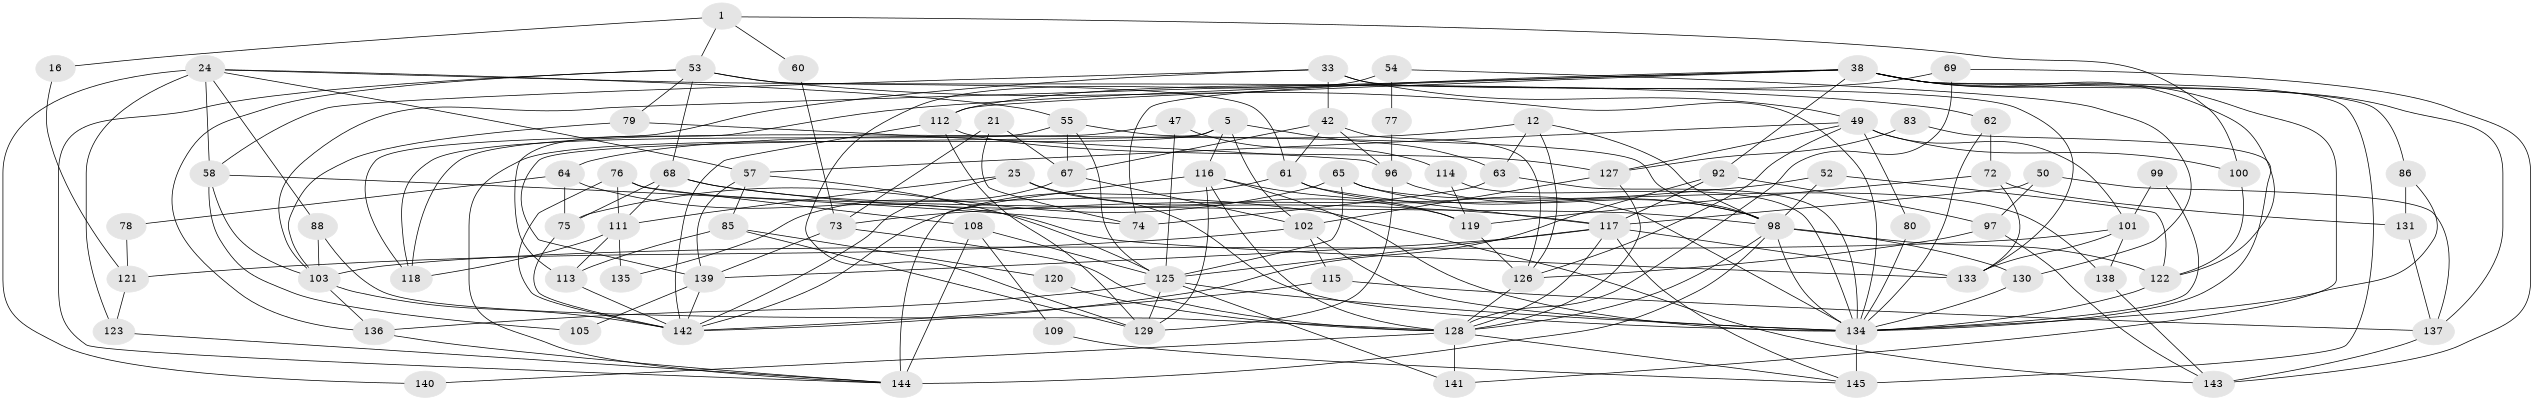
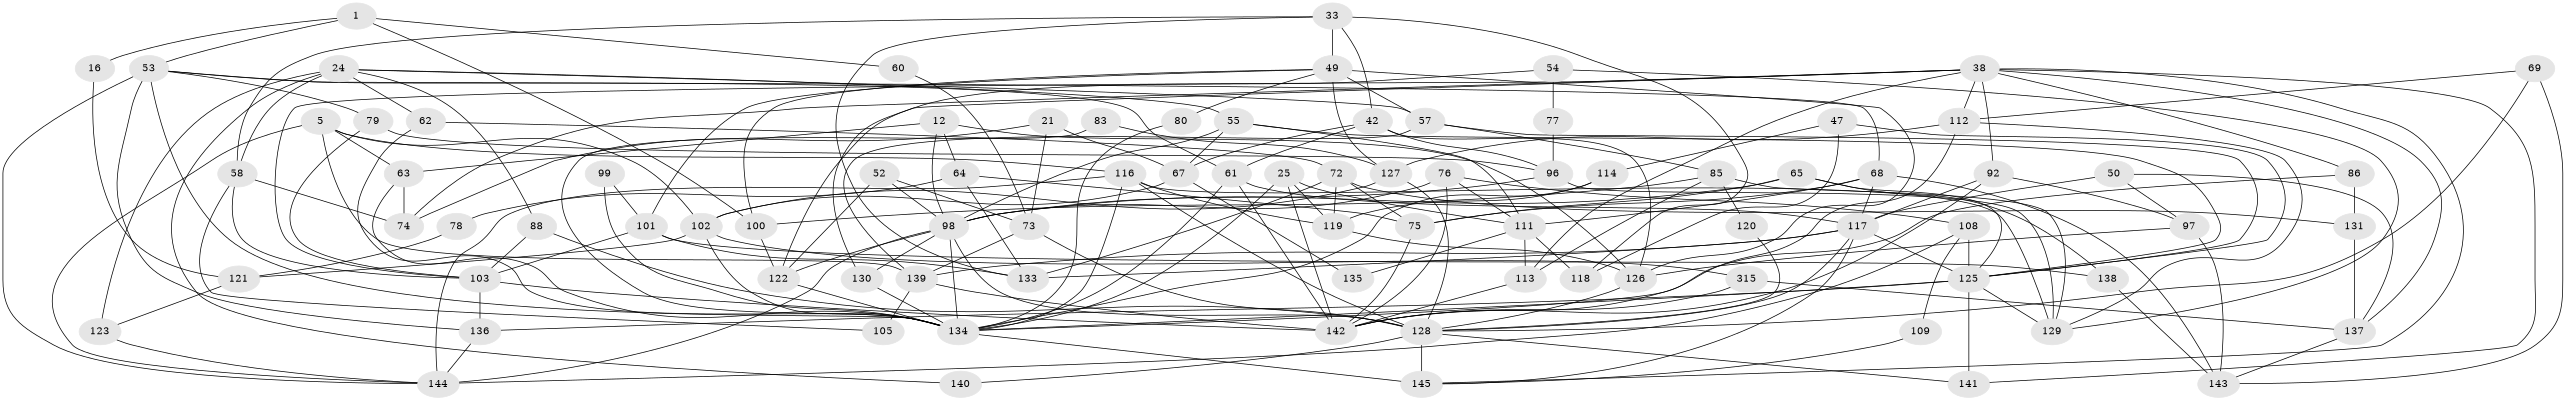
  graph {
    node [color=gray90 style=filled]
    53 [super="+20"]
    144 [super="+124"]
    134 [super="+84+90+94"]
    61 [super="+19"]
    68
    79
    136
    1
    60
    n10 [label=16]
    100
    73
    121
    122 [super="+87+91"]
    63 [super="+48"]
    74
    5
    102
    116 [super="+4+107"]
    139 [super="+9"]
-   115
+   115 [label=315]
    119 [super="+16"]
    129 [super="+32"]
    128 [super="+28+34"]
    142 [super="+23+132"]
    105
    12
    64
    98 [super="+71+35+56"]
    126 [super="+106"]
    133
    75
    78
    130 [super="+110"]
    21
    67
    135 [super="+26"]
    24 [super="+15"]
    55
    57
    58
    62
    88
    123
    140
    111 [super="+104"]
    125 [super="+93+36+10"]
    85
    103 [super="+51+59"]
    72 [super="+30"]
    118 [super="+27"]
    113
    25
    145 [super="+95"]
    42 [super="+29"]
    96 [super="+39"]
    33
    49 [super="+13"]
    80
    101
    127 [super="+2+89"]
    38 [super="+8+18"]
    86
    92
    112
    137
    141
    131
    97
    117 [super="+82"]
    143 [super="+70"]
    47
    114
    138
    50 [super="+31"]
    52 [super="+45"]
    54
    77
    120
    65
    69
    76
    108
    109
    83
    99
    53 -- 144
    53 -- 134 [weight=3]
    53 -- 61
    53 -- 68 [weight=2]
    53 -- 79
    53 -- 136
    134 -- 145 [weight=3]
    61 -- 134
    61 -- 142
    61 -- 117
    68 -- 75
    68 -- 111
    68 -- 117
    68 -- 143 [weight=2]
    79 -- 103
    79 -- 96
    136 -- 144
    1 -- 53
    1 -- 60
    1 -- n10
    1 -- 100
    60 -- 73
    n10 -- 121
    100 -- 122
    73 -- 139
    73 -- 128
    121 -- 123
    122 -- 134 [weight=2]
    63 -- 134
    63 -- 74 [weight=2]
    5 -- 144
    5 -- 63
    5 -- 102
    5 -- 116
    5 -- 139
    102 -- 134
    102 -- 121
    102 -- 115
    116 -- 144 [weight=2]
    116 -- 134 [weight=2]
    116 -- 119
    116 -- 129
    116 -- 128 [weight=2]
    139 -- 142
    139 -- 105
    115 -- 142
    115 -- 137
    119 -- 126
    128 -- 140
    128 -- 145
    128 -- 141
    12 -- 63
    12 -- 64
    12 -- 98
    12 -- 126
    64 -- 133
    64 -- 75
    64 -- 78
    98 -- 144 [weight=2]
    98 -- 134
    98 -- 122 [weight=2]
    98 -- 128
    98 -- 130
    126 -- 128
    75 -- 142
    78 -- 121
    130 -- 134 [weight=2]
    21 -- 73
    21 -- 74
    21 -- 67
    67 -- 102
    67 -- 135
    24 -- 55
    24 -- 57
    24 -- 58
    24 -- 62
    24 -- 88
    24 -- 123 [weight=2]
    24 -- 140
    55 -- 98
    55 -- 67
-   55 -- 118
+   55 -- 111
    55 -- 125
    57 -- 139
    57 -- 125
    57 -- 85
    58 -- 74
    58 -- 105
    58 -- 103
    62 -- 134
    62 -- 72
    88 -- 128
    88 -- 103
    123 -- 144
    111 -- 135
    111 -- 118
    111 -- 113
    125 -- 134 [weight=2]
    125 -- 136
    125 -- 129
    125 -- 141
+   85 -- 100
    85 -- 129
    85 -- 113
    85 -- 120
    103 -- 136
    103 -- 142 [weight=2]
    72 -- 119
    72 -- 133
+   72 -- 75
    72 -- 131
    113 -- 142
    25 -- 134 [weight=2]
    25 -- 119
    25 -- 142 [weight=2]
    25 -- 111 [weight=2]
    42 -- 61
    42 -- 126
    42 -- 67
    42 -- 96
    96 -- 129
    96 -- 98
    33 -- 133
    33 -- 58
    33 -- 118
    33 -- 42
    33 -- 49
    49 -- 100
    49 -- 126 [weight=2]
    49 -- 57
    49 -- 80
    49 -- 101
    49 -- 127 [weight=2]
    80 -- 134
    101 -- 133
    101 -- 103
    101 -- 138
    127 -- 102
    127 -- 128
    38 -- 122
    38 -- 74
    38 -- 103
    38 -- 113
    38 -- 145
    38 -- 86
    38 -- 92
    38 -- 112
    38 -- 137
    38 -- 141
    86 -- 134
    86 -- 131
    92 -- 142
    92 -- 97
    92 -- 117
    112 -- 129
    112 -- 142
    112 -- 127
    137 -- 143
    131 -- 137
    97 -- 126
    97 -- 143
    117 -- 139
    117 -- 128
    117 -- 133
    117 -- 125 [weight=2]
    117 -- 145
    47 -- 125
    47 -- 118
    47 -- 114
    114 -- 134
    114 -- 119
    138 -- 143
    50 -- 137
    50 -- 97
    50 -- 117 [weight=2]
    52 -- 73
    52 -- 122
    52 -- 98
    54 -- 129
    54 -- 130
    54 -- 77
    77 -- 96
    120 -- 128
    65 -- 98
    65 -- 75
    65 -- 125
    65 -- 138
    69 -- 128
    69 -- 112
    69 -- 143
    76 -- 142
    76 -- 98
    76 -- 111
    76 -- 108
    108 -- 144
    108 -- 125
    108 -- 109
    109 -- 145
    83 -- 134
    83 -- 127
    99 -- 134 [weight=2]
    99 -- 101
  }
